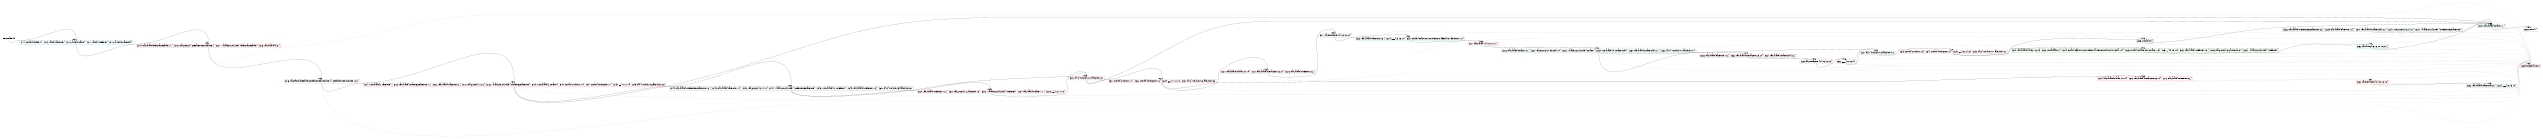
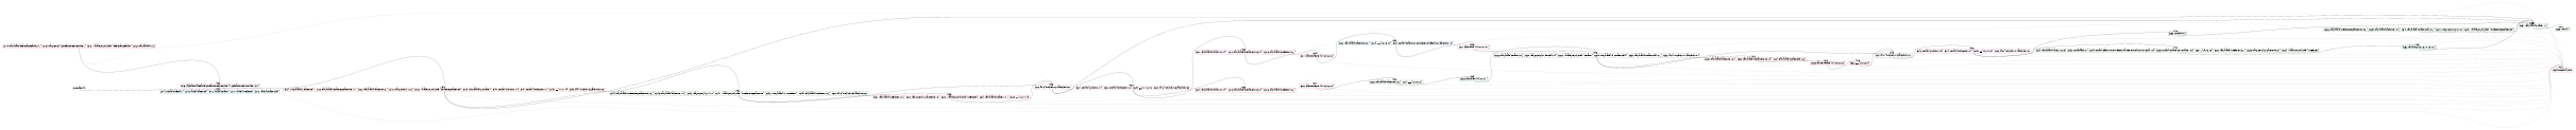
  digraph {
    rankdir=LR
    node [color=darkgreen shape=record]
    edge [arrowhead=vee headport=n tailport=s]
    n1 [label=BB_container491 shape=none]
    n2 [color=teal label="{23774: constant[undefined,v1]|23775: vardecl['reactRootID']|23776: vardecl['container']|23777: vardecl['rootElement']|23778: vardecl['containerChild']}"]
    n3 [color=red label="{23779: read-variable['ReactInstanceHandles',v4,-]|23780: read-property[v4,'getReactRootIDFromNodeID',-]|23781: \<variable-non-null-undef\>['ReactInstanceHandles']|23782: read-variable['id',v5,-]}"]
    n4 [color=deeppink label="{23783: call-ReactInstanceHandles.getReactRootIDFromNodeID [v4,'getReactRootIDFromNodeID',v5,v2]}"]
    n5 [color=deeppink label="{23859: exceptional-return}"]
    n6 [color=red label="{23784: write-variable[v2,'reactRootID']*|23785: read-variable['containersByReactRootID',v7,-]|23786: read-variable['reactRootID',v8,-]|23787: read-property[v7,v8,v6]|23788: \<variable-non-null-undef\>['containersByReactRootID']|23789: write-variable[v6,'container']*|23790: constant[\"production\",v10]|23791: constant[\"development\",v11]|23792: !==[v10,v11,v9]|23793: if[v9](true-block:7058,false-block:7080)}"]
    n7 [label="{23794: read-variable['rootElementsByReactRootID',v13,-]|23795: read-variable['reactRootID',v14,-]|23796: read-property[v13,v14,v12]|23797: \<variable-non-null-undef\>['rootElementsByReactRootID']|23798: write-variable[v12,'rootElement']*|23799: read-variable['rootElement',v15,-]|23800: if[v15](true-block:7059,false-block:7060)}"]
    n8 [color=teal label="{23857: read-variable['container',v1,-]}"]
    n9 [color=deeppink label="{23806: if[v15](true-block:7061,false-block:7080)}"]
    n10 [color=deeppink label="{23801: read-variable['rootElement',v18,-]|23802: read-property[v18,'parentNode',v16]|23803: \<variable-non-null-undef\>['rootElement']|23804: read-variable['container',v17,-]|23805: !==[v16,v17,v15]}"]
    n11 [label="{23858: return[v1]}"]
    n12 [color=deeppink label="{23807: constant[\"production\",v17]|23808: constant[\"development\",v18]|23809: !==[v17,v18,v16]|23810: if[v16](true-block:7062,false-block:7063)}"]
    n13 [color=deeppink label="{23811: read-variable['invariant',v20,v19]|23812: read-variable['internalGetID',v25,v24]|23813: read-variable['rootElement',v26,-]}"]
    n14 [color=red label="{23814: read-variable['invariant',v20,v19]|23815: read-variable['internalGetID',v25,v24]|23816: read-variable['rootElement',v26,-]}"]
    n15 [color=deeppink label="{23817: call-internalGetID [v24,v25,v26,v22]}"]
    n16 [color=red label="{23822: call-internalGetID [v24,v25,v26,v22]}"]
    n17 [color=teal label="{23818: read-variable['reactRootID',v23,-]|23819: ===[v22,v23,v21]|23820: constant[\"ReactMount: Root element ID differed from reactRootID.\",v27]}"]
    n18 [label="{23823: read-variable['reactRootID',v23,-]|23824: ===[v22,v23,v21]}"]
    n19 [color=red label="{23821: call-invariant [v19,v20,v21,v27,-]}"]
+   n20 [color=teal label="{23825: call-invariant [v19,v20,v21,-]}"]
    n21 [label="{23826: read-variable['container',v20,-]|23827: read-property[v20,'firstChild',v19]|23828: \<variable-non-null-undef\>['container']|23829: write-variable[v19,'containerChild']*|23830: read-variable['containerChild',v21,-]|23831: if[v21](true-block:7071,false-block:7074)}"]
    n22 [label="{23837: if[v21](true-block:7075,false-block:7076)}"]
    n23 [color=red label="{23832: read-variable['reactRootID',v22,-]|23833: read-variable['internalGetID',v25,v24]|23834: read-variable['containerChild',v26,-]}"]
    n24 [color=deeppink label="{23843: constant[\"production\",v23]|23844: constant[\"development\",v24]|23845: !==[v23,v24,v22]|23846: if[v22](true-block:7077,false-block:7078)}"]
    n25 [color=deeppink label="{23835: call-internalGetID [v24,v25,v26,v23]}"]
    n26 [label="{23838: read-variable['rootElementsByReactRootID',v23,-]|23839: read-variable['reactRootID',v24,-]|23840: read-variable['containerChild',v22,-]|23841: write-property[v23,v24,v22]|23842: \<variable-non-null-undef\>['rootElementsByReactRootID']*}"]
    n27 [label="{23847: read-variable['warning',v26,v25]|23848: constant[false,v27]|23849: constant[\"ReactMount: Root element has been removed from its original \",v29]|23850: constant[\"container. New container:\",v30]|23851: +[v29,v30,v28]|23852: read-variable['rootElement',v32,-]|23853: read-property[v32,'parentNode',v31]|23854: \<variable-non-null-undef\>['rootElement']}"]
    n28 [label="{23855: constant[null,-]}"]
    n29 [color=red label="{23836: ===[v22,v23,v21]}"]
    n30 [color=teal label="{23856: call-warning [v25,v26,v27,v28,v31,-]}"]
    n1 -> n2 [arrowhead=normal headlabel="    7054"]
-   n2 -> n3 [arrowhead=normal headlabel="      7055"]
    n3 -> n4 [arrowhead=normal headlabel="      7056"]
    n3 -> n5 [arrowhead=normal color=gray headlabel="      7082"]
    n4 -> n5 [color=gray]
    n4 -> n6 [arrowhead=normal headlabel="      7057"]
    n6 -> n5 [arrowhead=normal color=gray]
    n6 -> n7 [headlabel="      7058"]
    n6 -> n8 [arrowhead=normal headlabel="      7080"]
    n7 -> n5 [color=gray]
    n7 -> n9 [arrowhead=normal headlabel="      7060"]
    n7 -> n10 [arrowhead=normal headlabel="      7059"]
    n8 -> n5 [color=gray]
    n8 -> n11 [headlabel="      7081"]
    n9 -> n8
    n9 -> n12 [headlabel="      7061"]
    n10 -> n5 [arrowhead=normal color=gray]
    n10 -> n9
    n12 -> n5 [arrowhead=normal color=gray]
    n12 -> n13 [headlabel="      7062"]
    n12 -> n14 [arrowhead=normal headlabel="      7063"]
    n13 -> n5 [arrowhead=normal color=gray]
    n13 -> n15 [headlabel="      7064"]
    n14 -> n5 [color=gray]
    n14 -> n16 [color=gray headlabel="      7067"]
    n15 -> n5 [arrowhead=normal color=gray]
    n15 -> n17 [arrowhead=normal headlabel="      7065"]
    n16 -> n5 [color=gray]
    n16 -> n18 [headlabel="      7068"]
    n17 -> n5 [color=gray]
    n17 -> n19 [headlabel="      7066"]
    n18 -> n5 [arrowhead=normal color=gray]
+   n18 -> n20 [arrowhead=normal headlabel="      7069"]
    n19 -> n5 [arrowhead=normal color=gray]
    n19 -> n21 [headlabel="      7070"]
+   n20 -> n5 [color=gray]
+   n20 -> n21 [arrowhead=normal]
    n21 -> n5 [color=gray]
    n21 -> n22 [headlabel="      7074"]
    n21 -> n23 [arrowhead=normal headlabel="      7071"]
    n22 -> n24 [headlabel="      7076"]
    n23 -> n5 [color=gray]
    n23 -> n25 [headlabel="      7072"]
    n24 -> n5 [arrowhead=normal color=gray]
    n24 -> n27 [headlabel="      7077"]
    n24 -> n28 [arrowhead=normal headlabel="      7078"]
    n25 -> n5 [color=gray]
    n25 -> n29 [arrowhead=normal headlabel="      7073"]
    n26 -> n5 [arrowhead=normal color=gray]
    n26 -> n8 [arrowhead=normal]
    n27 -> n5 [arrowhead=normal color=gray]
    n27 -> n30 [headlabel="      7079"]
    n28 -> n8
    n29 -> n5 [color=gray]
    n29 -> n22 [arrowhead=normal]
    n30 -> n5 [arrowhead=normal color=gray]
    n30 -> n8
  }
